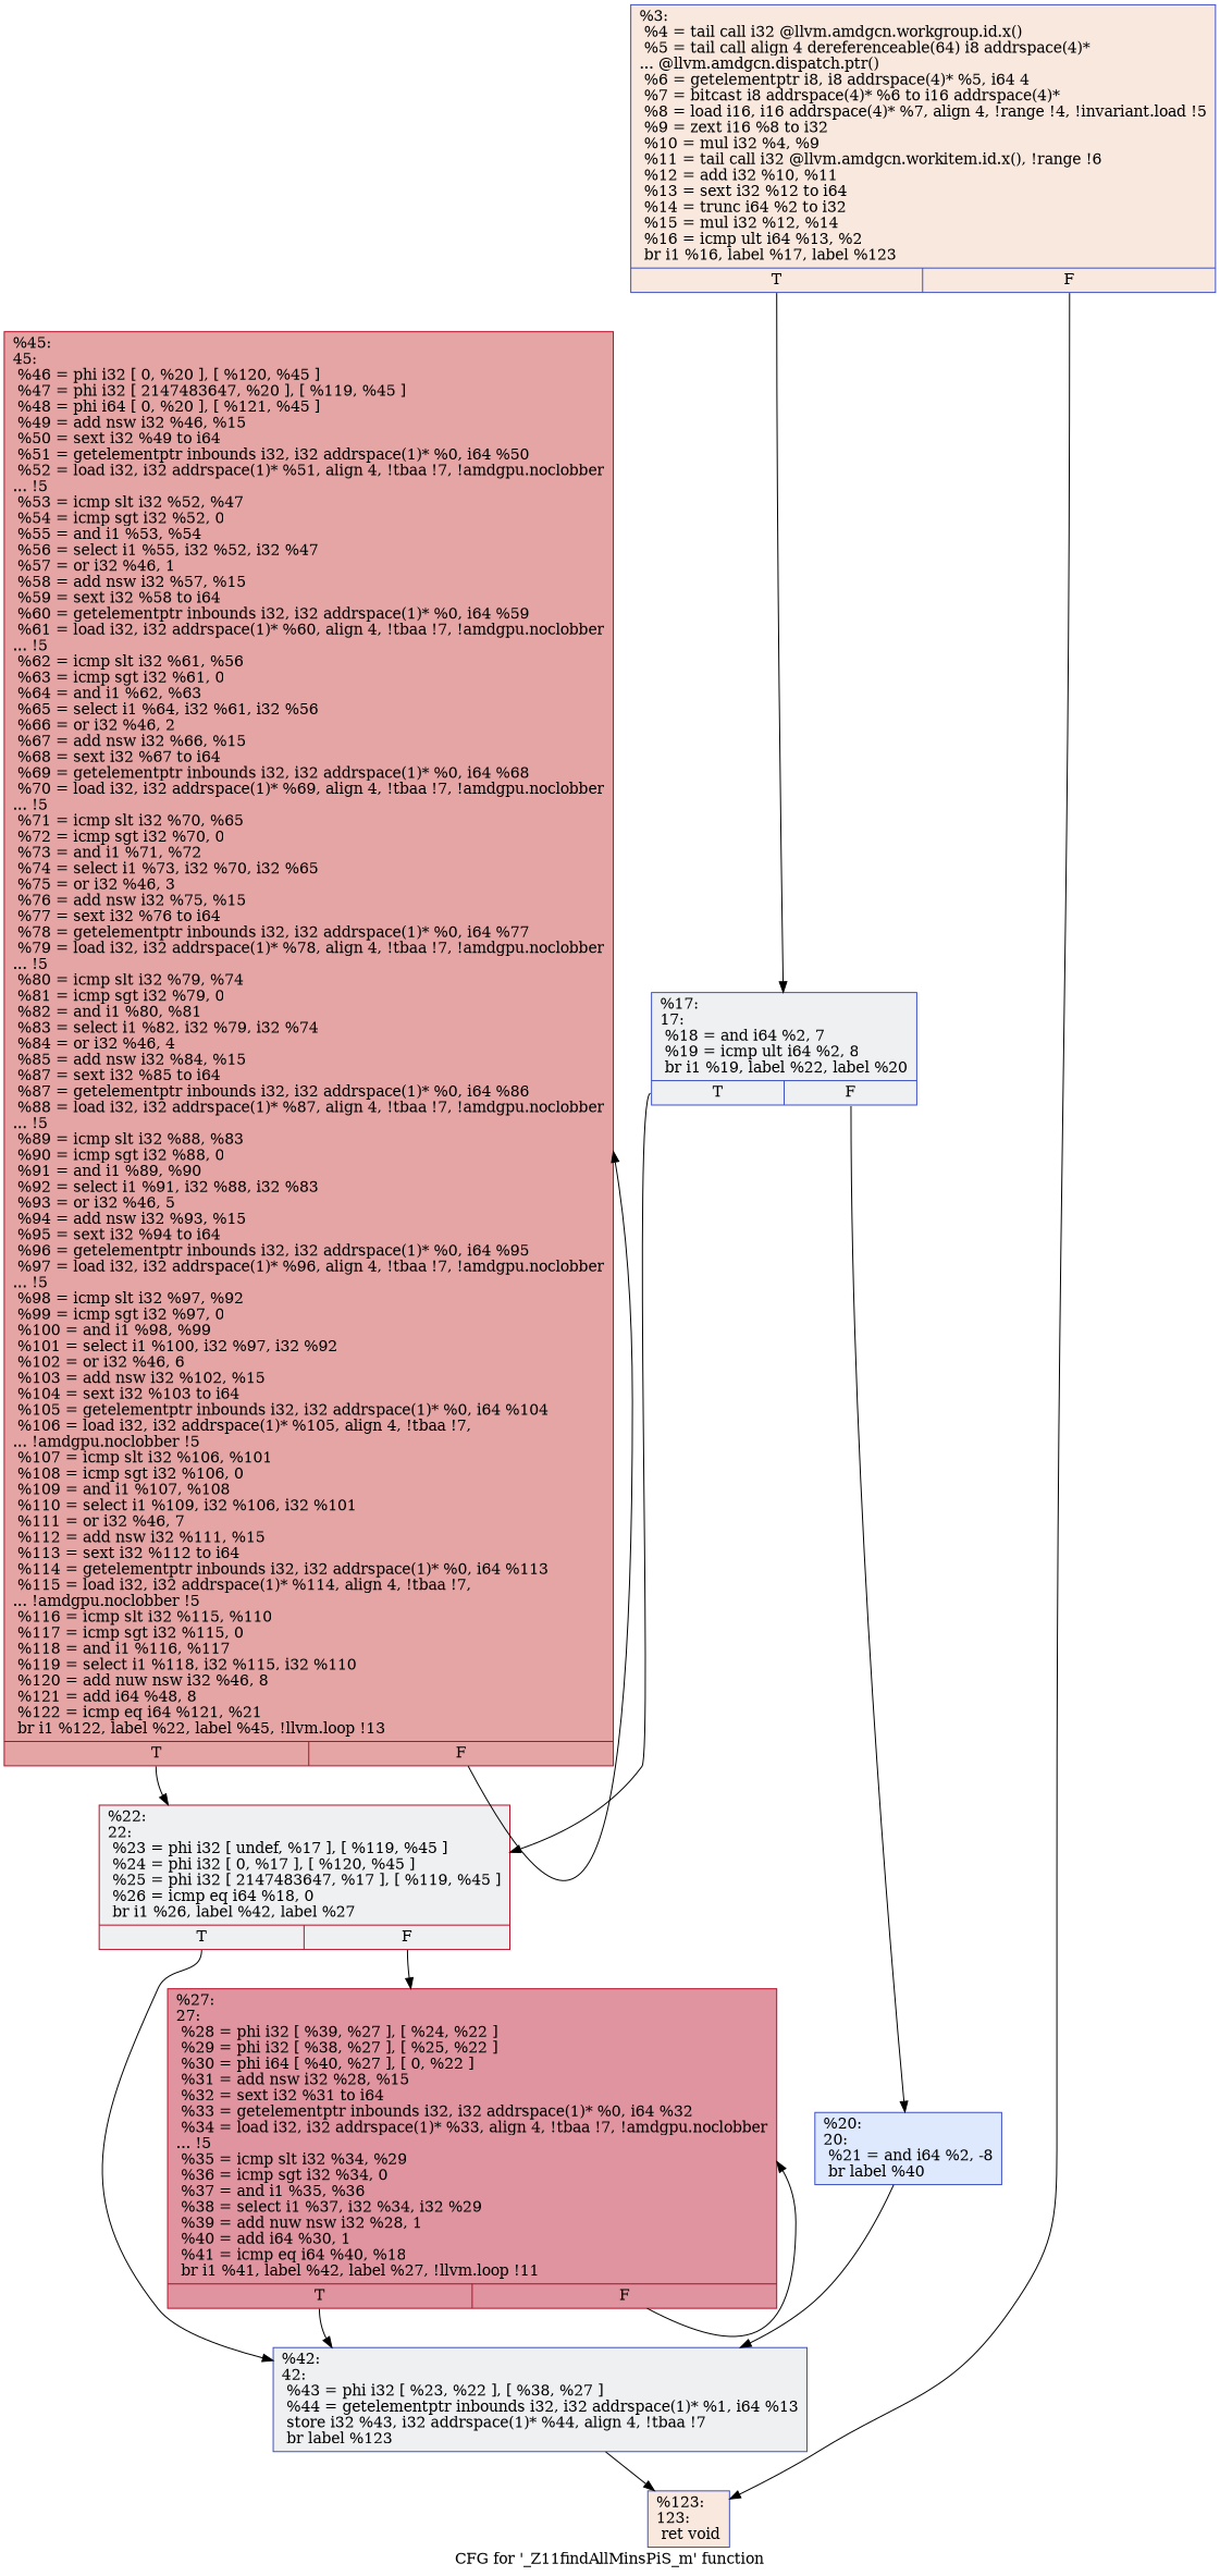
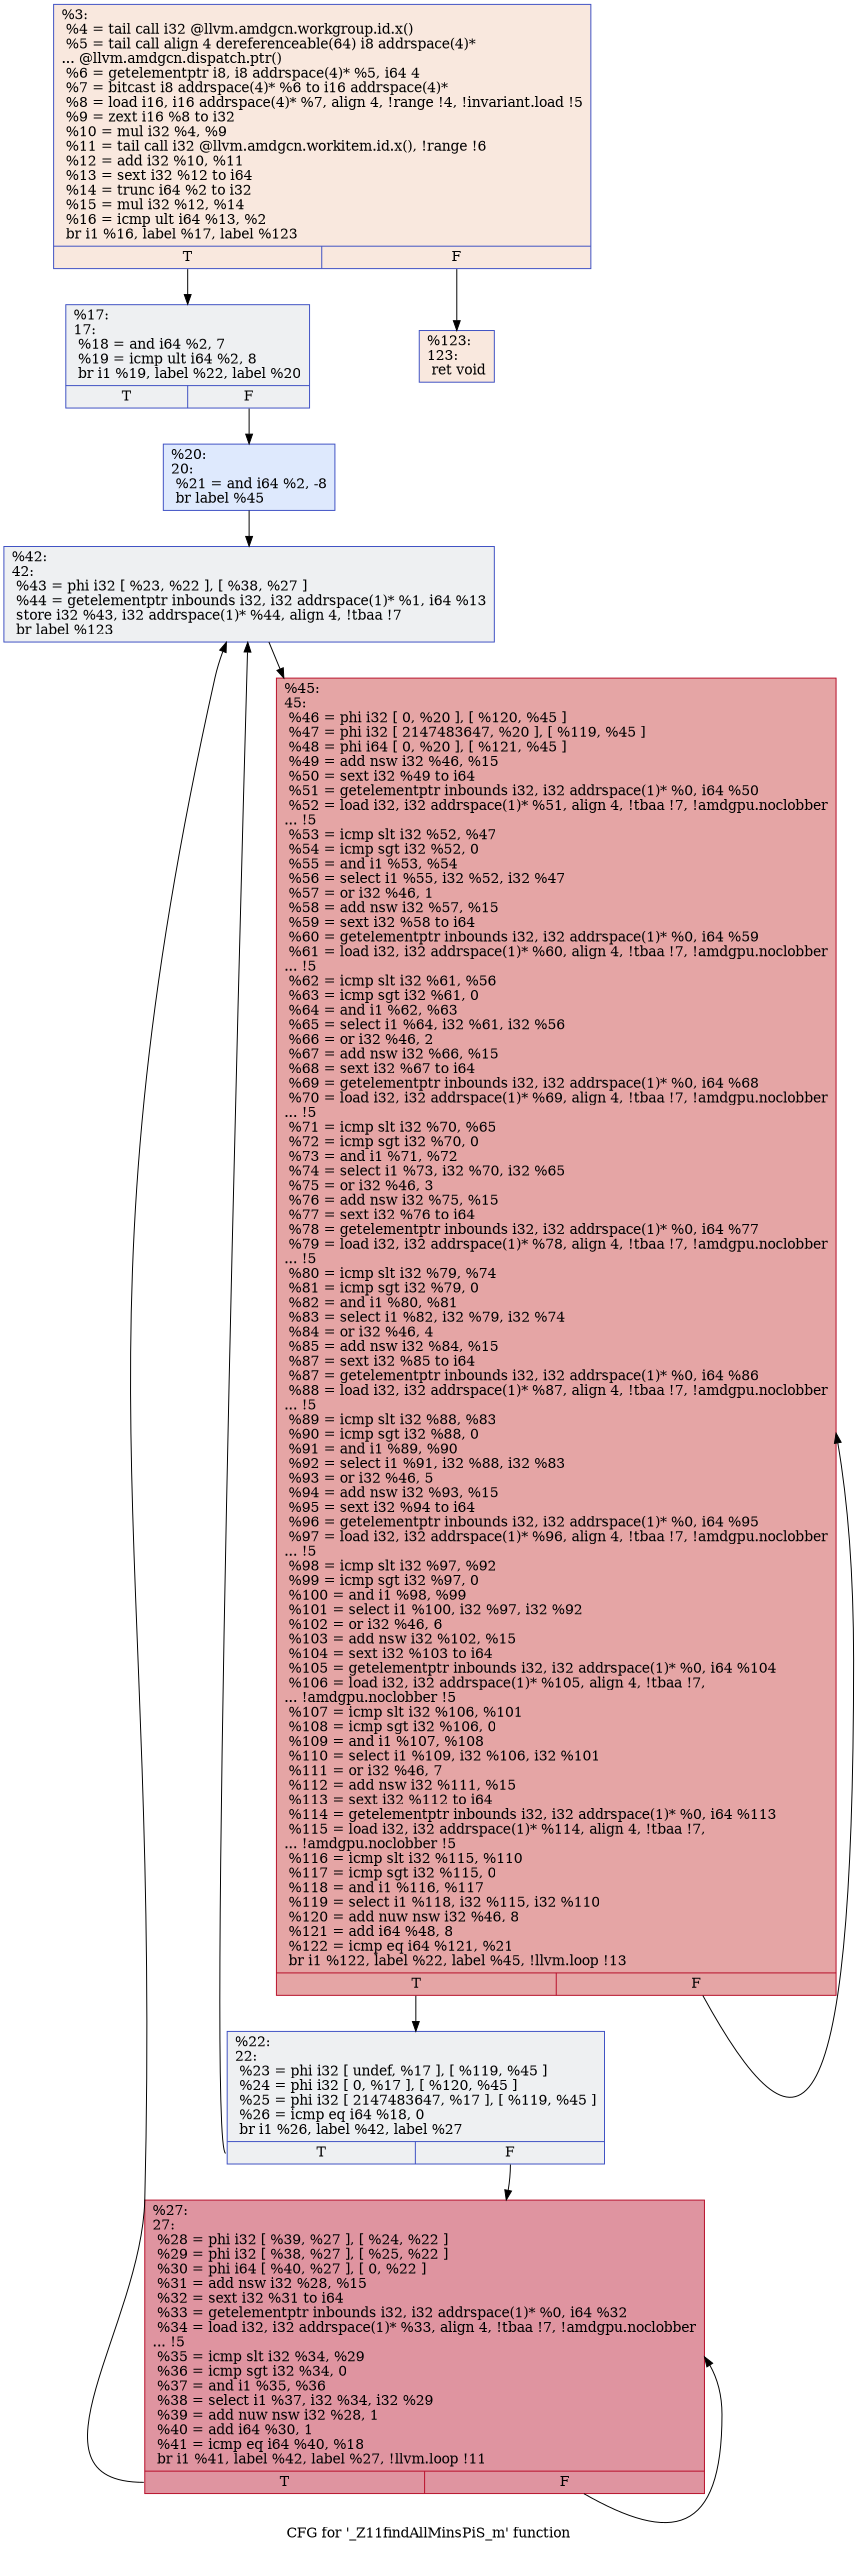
  digraph {
    label="CFG for '_Z11findAllMinsPiS_m' function"
    node [color="#3d50c3ff" fillcolor="#d9dce170" shape=record style=filled]
    edge [tailport=s0]
    n1 [fillcolor="#f2cab570" label="{%3:\l  %4 = tail call i32 @llvm.amdgcn.workgroup.id.x()\l  %5 = tail call align 4 dereferenceable(64) i8 addrspace(4)*\l... @llvm.amdgcn.dispatch.ptr()\l  %6 = getelementptr i8, i8 addrspace(4)* %5, i64 4\l  %7 = bitcast i8 addrspace(4)* %6 to i16 addrspace(4)*\l  %8 = load i16, i16 addrspace(4)* %7, align 4, !range !4, !invariant.load !5\l  %9 = zext i16 %8 to i32\l  %10 = mul i32 %4, %9\l  %11 = tail call i32 @llvm.amdgcn.workitem.id.x(), !range !6\l  %12 = add i32 %10, %11\l  %13 = sext i32 %12 to i64\l  %14 = trunc i64 %2 to i32\l  %15 = mul i32 %12, %14\l  %16 = icmp ult i64 %13, %2\l  br i1 %16, label %17, label %123\l|{<s0>T|<s1>F}}"]
    n2 [label="{%17:\l17:                                               \l  %18 = and i64 %2, 7\l  %19 = icmp ult i64 %2, 8\l  br i1 %19, label %22, label %20\l|{<s0>T|<s1>F}}"]
    n3 [fillcolor="#f2cab570" label="{%123:\l123:                                              \l  ret void\l}"]
-   n4 [color="#b70d28ff" label="{%22:\l22:                                               \l  %23 = phi i32 [ undef, %17 ], [ %119, %45 ]\l  %24 = phi i32 [ 0, %17 ], [ %120, %45 ]\l  %25 = phi i32 [ 2147483647, %17 ], [ %119, %45 ]\l  %26 = icmp eq i64 %18, 0\l  br i1 %26, label %42, label %27\l|{<s0>T|<s1>F}}"]
-   n5 [fillcolor="#b5cdfa70" label="{%20:\l20:                                               \l  %21 = and i64 %2, -8\l  br label %40\l}"]
+   n4 [label="{%22:\l22:                                               \l  %23 = phi i32 [ undef, %17 ], [ %119, %45 ]\l  %24 = phi i32 [ 0, %17 ], [ %120, %45 ]\l  %25 = phi i32 [ 2147483647, %17 ], [ %119, %45 ]\l  %26 = icmp eq i64 %18, 0\l  br i1 %26, label %42, label %27\l|{<s0>T|<s1>F}}"]
+   n5 [fillcolor="#b5cdfa70" label="{%20:\l20:                                               \l  %21 = and i64 %2, -8\l  br label %45\l}"]
    n6 [label="{%42:\l42:                                               \l  %43 = phi i32 [ %23, %22 ], [ %38, %27 ]\l  %44 = getelementptr inbounds i32, i32 addrspace(1)* %1, i64 %13\l  store i32 %43, i32 addrspace(1)* %44, align 4, !tbaa !7\l  br label %123\l}"]
    n7 [color="#b70d28ff" fillcolor="#b70d2870" label="{%27:\l27:                                               \l  %28 = phi i32 [ %39, %27 ], [ %24, %22 ]\l  %29 = phi i32 [ %38, %27 ], [ %25, %22 ]\l  %30 = phi i64 [ %40, %27 ], [ 0, %22 ]\l  %31 = add nsw i32 %28, %15\l  %32 = sext i32 %31 to i64\l  %33 = getelementptr inbounds i32, i32 addrspace(1)* %0, i64 %32\l  %34 = load i32, i32 addrspace(1)* %33, align 4, !tbaa !7, !amdgpu.noclobber\l... !5\l  %35 = icmp slt i32 %34, %29\l  %36 = icmp sgt i32 %34, 0\l  %37 = and i1 %35, %36\l  %38 = select i1 %37, i32 %34, i32 %29\l  %39 = add nuw nsw i32 %28, 1\l  %40 = add i64 %30, 1\l  %41 = icmp eq i64 %40, %18\l  br i1 %41, label %42, label %27, !llvm.loop !11\l|{<s0>T|<s1>F}}"]
    n8 [color="#b70d28ff" fillcolor="#c5333470" label="{%45:\l45:                                               \l  %46 = phi i32 [ 0, %20 ], [ %120, %45 ]\l  %47 = phi i32 [ 2147483647, %20 ], [ %119, %45 ]\l  %48 = phi i64 [ 0, %20 ], [ %121, %45 ]\l  %49 = add nsw i32 %46, %15\l  %50 = sext i32 %49 to i64\l  %51 = getelementptr inbounds i32, i32 addrspace(1)* %0, i64 %50\l  %52 = load i32, i32 addrspace(1)* %51, align 4, !tbaa !7, !amdgpu.noclobber\l... !5\l  %53 = icmp slt i32 %52, %47\l  %54 = icmp sgt i32 %52, 0\l  %55 = and i1 %53, %54\l  %56 = select i1 %55, i32 %52, i32 %47\l  %57 = or i32 %46, 1\l  %58 = add nsw i32 %57, %15\l  %59 = sext i32 %58 to i64\l  %60 = getelementptr inbounds i32, i32 addrspace(1)* %0, i64 %59\l  %61 = load i32, i32 addrspace(1)* %60, align 4, !tbaa !7, !amdgpu.noclobber\l... !5\l  %62 = icmp slt i32 %61, %56\l  %63 = icmp sgt i32 %61, 0\l  %64 = and i1 %62, %63\l  %65 = select i1 %64, i32 %61, i32 %56\l  %66 = or i32 %46, 2\l  %67 = add nsw i32 %66, %15\l  %68 = sext i32 %67 to i64\l  %69 = getelementptr inbounds i32, i32 addrspace(1)* %0, i64 %68\l  %70 = load i32, i32 addrspace(1)* %69, align 4, !tbaa !7, !amdgpu.noclobber\l... !5\l  %71 = icmp slt i32 %70, %65\l  %72 = icmp sgt i32 %70, 0\l  %73 = and i1 %71, %72\l  %74 = select i1 %73, i32 %70, i32 %65\l  %75 = or i32 %46, 3\l  %76 = add nsw i32 %75, %15\l  %77 = sext i32 %76 to i64\l  %78 = getelementptr inbounds i32, i32 addrspace(1)* %0, i64 %77\l  %79 = load i32, i32 addrspace(1)* %78, align 4, !tbaa !7, !amdgpu.noclobber\l... !5\l  %80 = icmp slt i32 %79, %74\l  %81 = icmp sgt i32 %79, 0\l  %82 = and i1 %80, %81\l  %83 = select i1 %82, i32 %79, i32 %74\l  %84 = or i32 %46, 4\l  %85 = add nsw i32 %84, %15\l  %87 = sext i32 %85 to i64\l  %87 = getelementptr inbounds i32, i32 addrspace(1)* %0, i64 %86\l  %88 = load i32, i32 addrspace(1)* %87, align 4, !tbaa !7, !amdgpu.noclobber\l... !5\l  %89 = icmp slt i32 %88, %83\l  %90 = icmp sgt i32 %88, 0\l  %91 = and i1 %89, %90\l  %92 = select i1 %91, i32 %88, i32 %83\l  %93 = or i32 %46, 5\l  %94 = add nsw i32 %93, %15\l  %95 = sext i32 %94 to i64\l  %96 = getelementptr inbounds i32, i32 addrspace(1)* %0, i64 %95\l  %97 = load i32, i32 addrspace(1)* %96, align 4, !tbaa !7, !amdgpu.noclobber\l... !5\l  %98 = icmp slt i32 %97, %92\l  %99 = icmp sgt i32 %97, 0\l  %100 = and i1 %98, %99\l  %101 = select i1 %100, i32 %97, i32 %92\l  %102 = or i32 %46, 6\l  %103 = add nsw i32 %102, %15\l  %104 = sext i32 %103 to i64\l  %105 = getelementptr inbounds i32, i32 addrspace(1)* %0, i64 %104\l  %106 = load i32, i32 addrspace(1)* %105, align 4, !tbaa !7,\l... !amdgpu.noclobber !5\l  %107 = icmp slt i32 %106, %101\l  %108 = icmp sgt i32 %106, 0\l  %109 = and i1 %107, %108\l  %110 = select i1 %109, i32 %106, i32 %101\l  %111 = or i32 %46, 7\l  %112 = add nsw i32 %111, %15\l  %113 = sext i32 %112 to i64\l  %114 = getelementptr inbounds i32, i32 addrspace(1)* %0, i64 %113\l  %115 = load i32, i32 addrspace(1)* %114, align 4, !tbaa !7,\l... !amdgpu.noclobber !5\l  %116 = icmp slt i32 %115, %110\l  %117 = icmp sgt i32 %115, 0\l  %118 = and i1 %116, %117\l  %119 = select i1 %118, i32 %115, i32 %110\l  %120 = add nuw nsw i32 %46, 8\l  %121 = add i64 %48, 8\l  %122 = icmp eq i64 %121, %21\l  br i1 %122, label %22, label %45, !llvm.loop !13\l|{<s0>T|<s1>F}}"]
    n1 -> n2
    n1 -> n3 [tailport=s1]
-   n2 -> n4
    n2 -> n5 [tailport=s1]
    n4 -> n6
    n4 -> n7 [tailport=s1]
    n5 -> n6
-   n6 -> n3
+   n6 -> n8
    n7 -> n6
    n7 -> n7 [tailport=s1]
    n8 -> n4
    n8 -> n8 [tailport=s1]
  }
